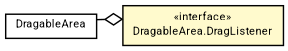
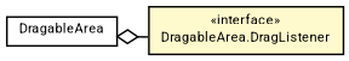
  digraph {
    nodesep=0.15
    rankdir=LR
    ranksep=0.25
    node [fontcolor=black fontname=Roboto fontsize=8 margin=0 shape=plaintext]
    n1 [height=0 label=<<table title="de.lmu.ifi.dbs.elki.visualization.batikutil.DragableArea" border="0" cellborder="1" cellspacing="0" cellpadding="2" href="DragableArea.html" target="_parent"> 		<tr><td><table border="0" cellspacing="0" cellpadding="1"> 		<tr><td align="center" balign="center"> <font face="Roboto">DragableArea</font> </td></tr> 		</table></td></tr> 		</table>> width=0]
    n2 [height=0 label=<<table title="de.lmu.ifi.dbs.elki.visualization.batikutil.DragableArea.DragListener" border="0" cellborder="1" cellspacing="0" cellpadding="2" bgcolor="lemonChiffon" href="DragableArea.DragListener.html" target="_parent"> 		<tr><td><table border="0" cellspacing="0" cellpadding="1"> 		<tr><td align="center" balign="center"> &#171;interface&#187; </td></tr> 		<tr><td align="center" balign="center"> <font face="Roboto">DragableArea.DragListener</font> </td></tr> 		</table></td></tr> 		</table>> width=0]
-   n2 -> n1 [arrowhead=none arrowtail=ediamond color=black dir=back fontname=Roboto fontsize=7 labelfontname=Roboto labelfontsize=7 weight=4]
+   n1 -> n2 [arrowhead=none arrowtail=ediamond color=black dir=back fontname=Roboto fontsize=7 labelfontname=Roboto labelfontsize=7 weight=4]
  }
